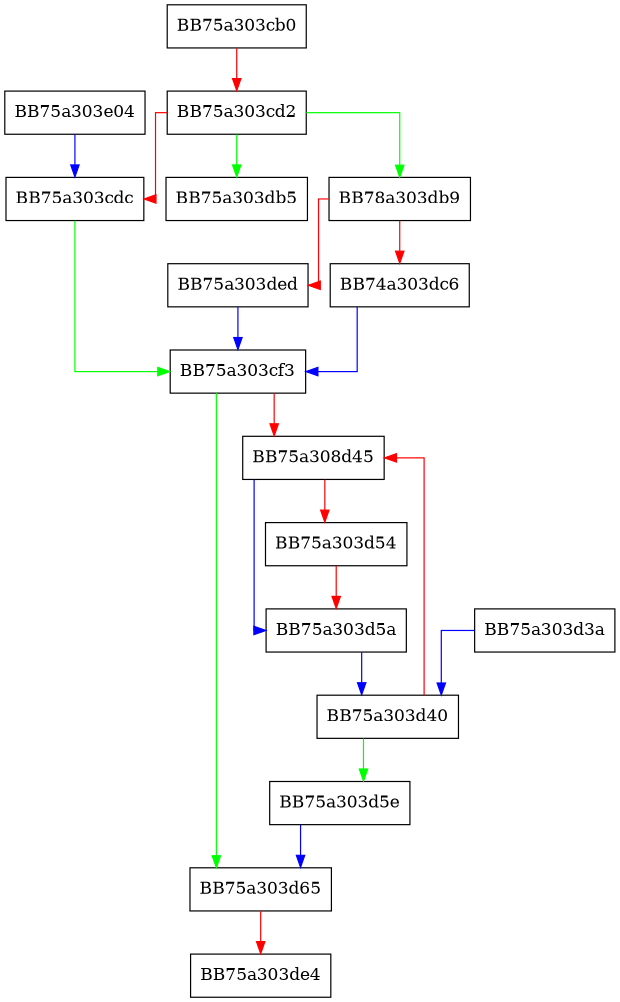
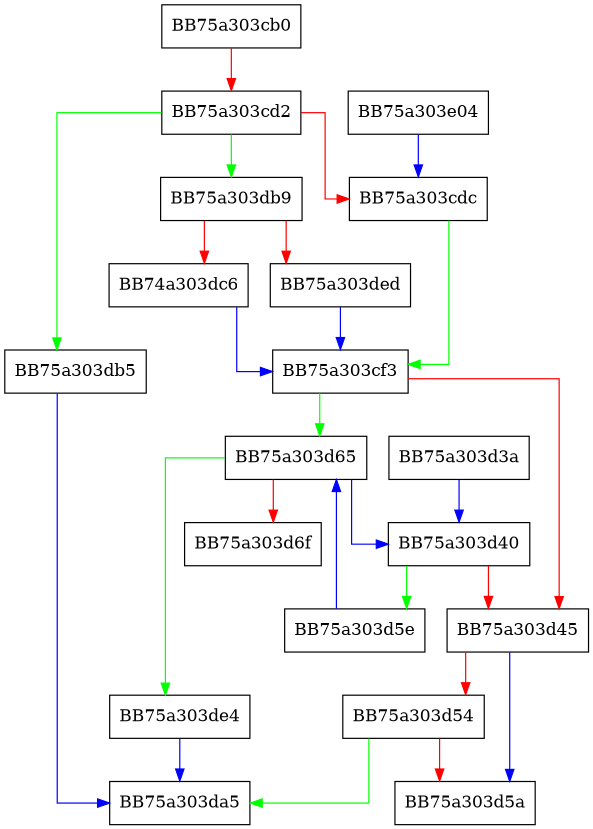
  digraph {
    splines=ortho
    node [shape=box]
    edge [color=red]
    BB75a303cb0
    BB75a303cd2
    BB75a303cdc
    BB75a303db5
-   BB75a303db9 [label=BB78a303db9]
+   BB75a303db9
    BB75a303cf3
    BB75a303e04
+   BB75a303da5
    BB75a303ded
    n10 [label=BB74a303dc6]
    BB75a303d65
-   BB75a303d45 [label=BB75a308d45]
+   BB75a303d45
    BB75a303de4
+   BB75a303d6f
    BB75a303d3a
    BB75a303d40
    BB75a303d5e
    BB75a303d5a
    BB75a303d54
    BB75a303cb0 -> BB75a303cd2
    BB75a303cd2 -> BB75a303cdc
    BB75a303cd2 -> BB75a303db5 [color=green]
    BB75a303cd2 -> BB75a303db9 [color=green]
    BB75a303cdc -> BB75a303cf3 [color=green]
+   BB75a303db5 -> BB75a303da5 [color=blue]
    BB75a303db9 -> BB75a303ded
    BB75a303db9 -> n10
    BB75a303cf3 -> BB75a303d65 [color=green]
    BB75a303cf3 -> BB75a303d45
    BB75a303e04 -> BB75a303cdc [color=blue]
    BB75a303ded -> BB75a303cf3 [color=blue]
    n10 -> BB75a303cf3 [color=blue]
-   BB75a303d65 -> BB75a303de4
+   BB75a303d65 -> BB75a303de4 [color=green]
+   BB75a303d65 -> BB75a303d6f
    BB75a303d45 -> BB75a303d5a [color=blue]
    BB75a303d45 -> BB75a303d54
+   BB75a303de4 -> BB75a303da5 [color=blue]
    BB75a303d3a -> BB75a303d40 [color=blue]
    BB75a303d40 -> BB75a303d45
    BB75a303d40 -> BB75a303d5e [color=green]
    BB75a303d5e -> BB75a303d65 [color=blue]
-   BB75a303d5a -> BB75a303d40 [color=blue]
+   BB75a303d65 -> BB75a303d40 [color=blue]
+   BB75a303d54 -> BB75a303da5 [color=green]
    BB75a303d54 -> BB75a303d5a
  }
